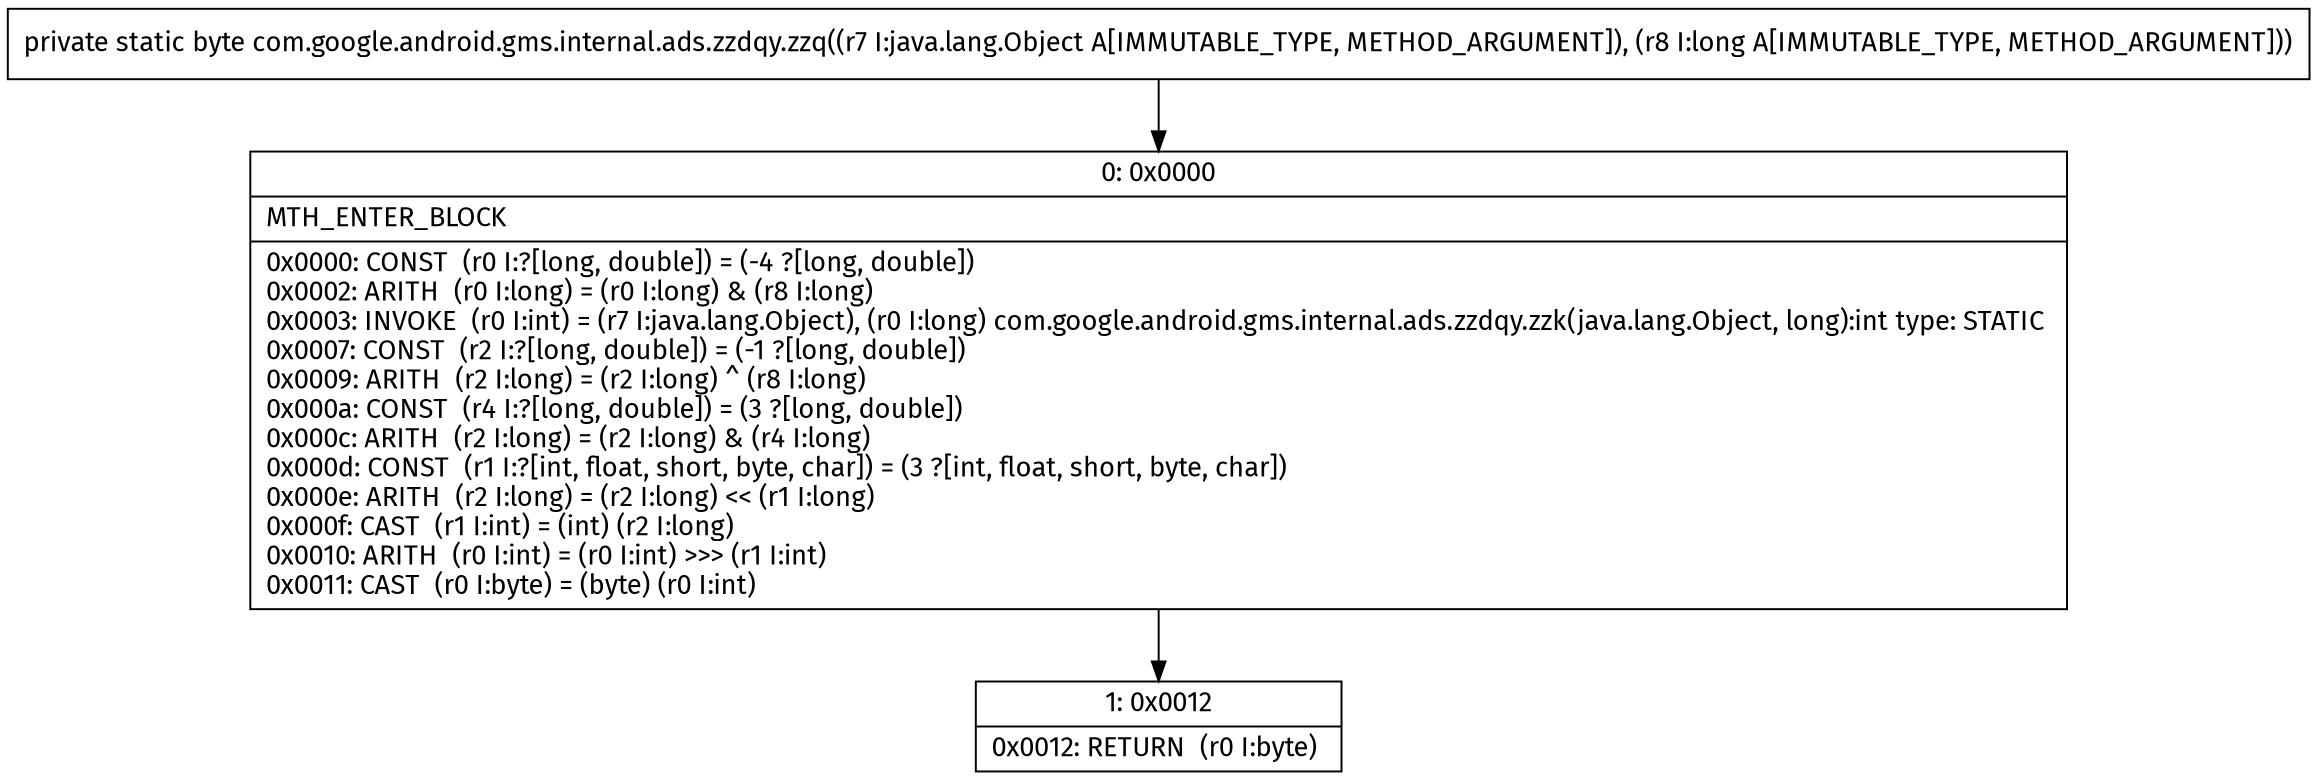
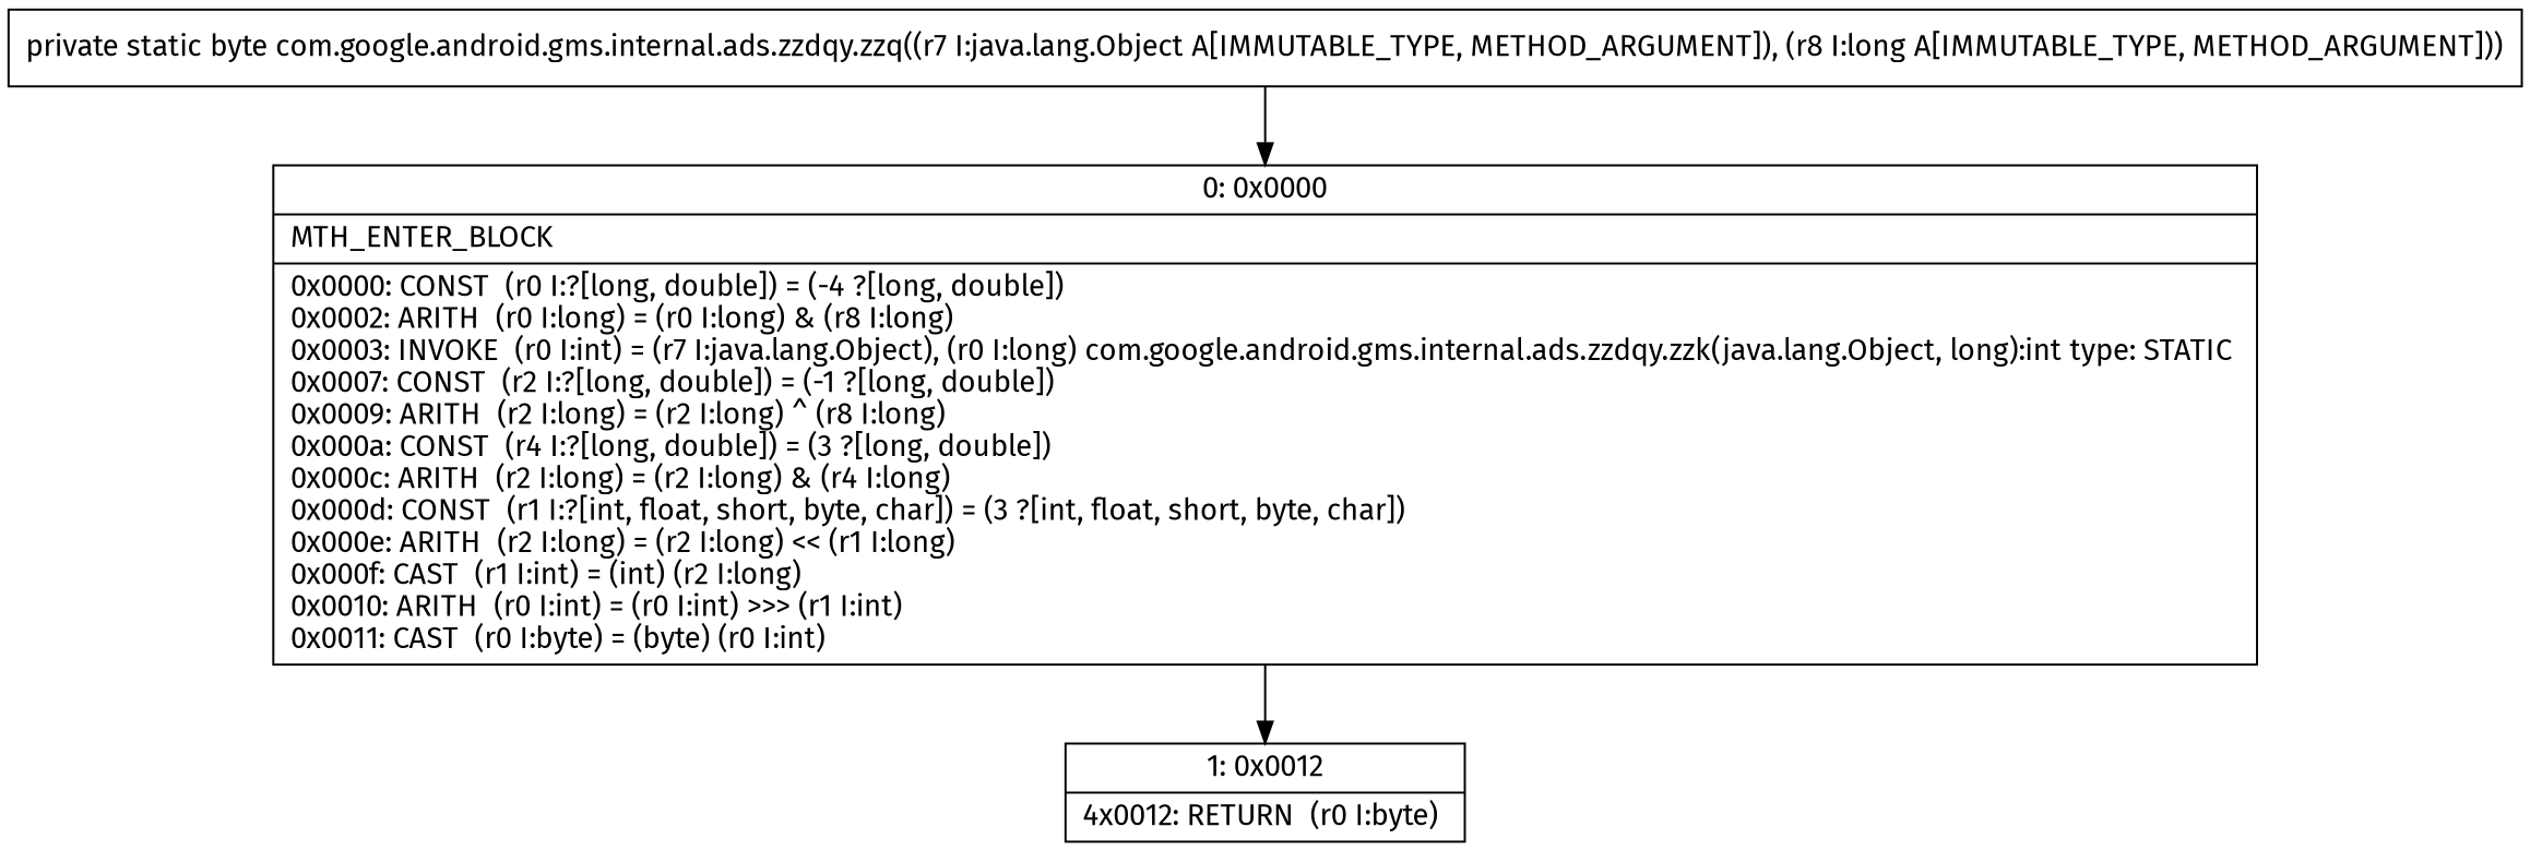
  digraph {
    fontname="Fira Sans"
    node [shape=record fontname="Fira Sans"]
    edge [fontname="Fira Sans"]
    n1 [label="{0\:\ 0x0000|MTH_ENTER_BLOCK\l|0x0000: CONST  (r0 I:?[long, double]) = (\-4 ?[long, double]) \l0x0002: ARITH  (r0 I:long) = (r0 I:long) & (r8 I:long) \l0x0003: INVOKE  (r0 I:int) = (r7 I:java.lang.Object), (r0 I:long) com.google.android.gms.internal.ads.zzdqy.zzk(java.lang.Object, long):int type: STATIC \l0x0007: CONST  (r2 I:?[long, double]) = (\-1 ?[long, double]) \l0x0009: ARITH  (r2 I:long) = (r2 I:long) ^ (r8 I:long) \l0x000a: CONST  (r4 I:?[long, double]) = (3 ?[long, double]) \l0x000c: ARITH  (r2 I:long) = (r2 I:long) & (r4 I:long) \l0x000d: CONST  (r1 I:?[int, float, short, byte, char]) = (3 ?[int, float, short, byte, char]) \l0x000e: ARITH  (r2 I:long) = (r2 I:long) \<\< (r1 I:long) \l0x000f: CAST  (r1 I:int) = (int) (r2 I:long) \l0x0010: ARITH  (r0 I:int) = (r0 I:int) \>\>\> (r1 I:int) \l0x0011: CAST  (r0 I:byte) = (byte) (r0 I:int) \l}"]
-   n2 [label="{1\:\ 0x0012|0x0012: RETURN  (r0 I:byte) \l}"]
+   n2 [label="{1\:\ 0x0012|4x0012: RETURN  (r0 I:byte) \l}"]
    n3 [label="{private static byte com.google.android.gms.internal.ads.zzdqy.zzq((r7 I:java.lang.Object A[IMMUTABLE_TYPE, METHOD_ARGUMENT]), (r8 I:long A[IMMUTABLE_TYPE, METHOD_ARGUMENT])) }"]
    n1 -> n2
    n3 -> n1
  }
